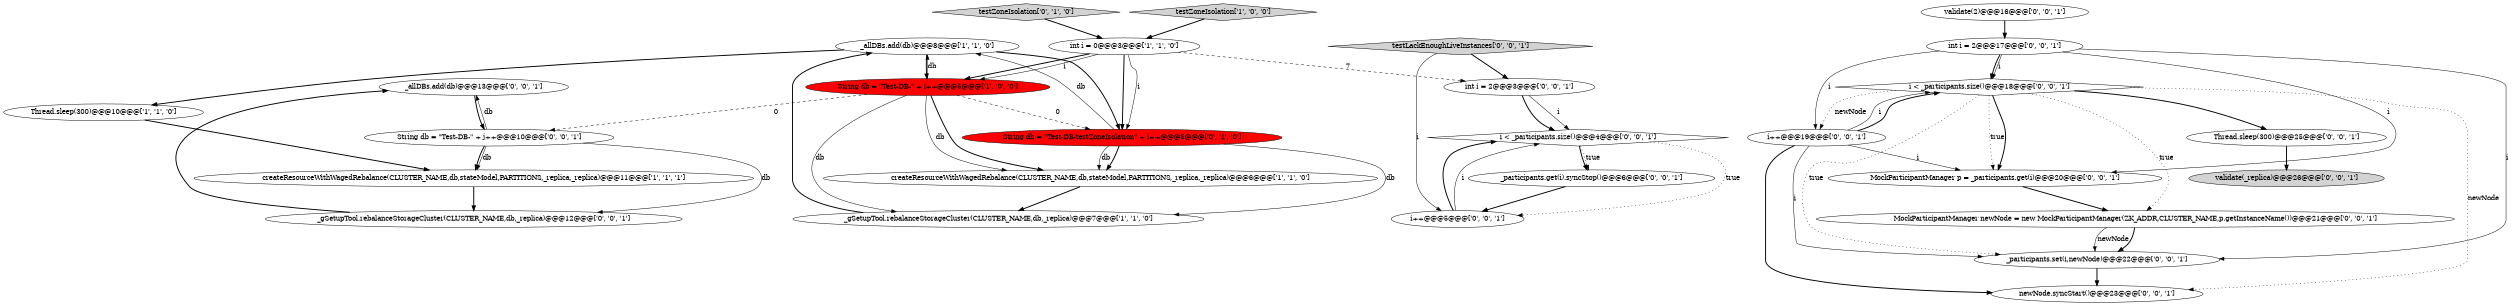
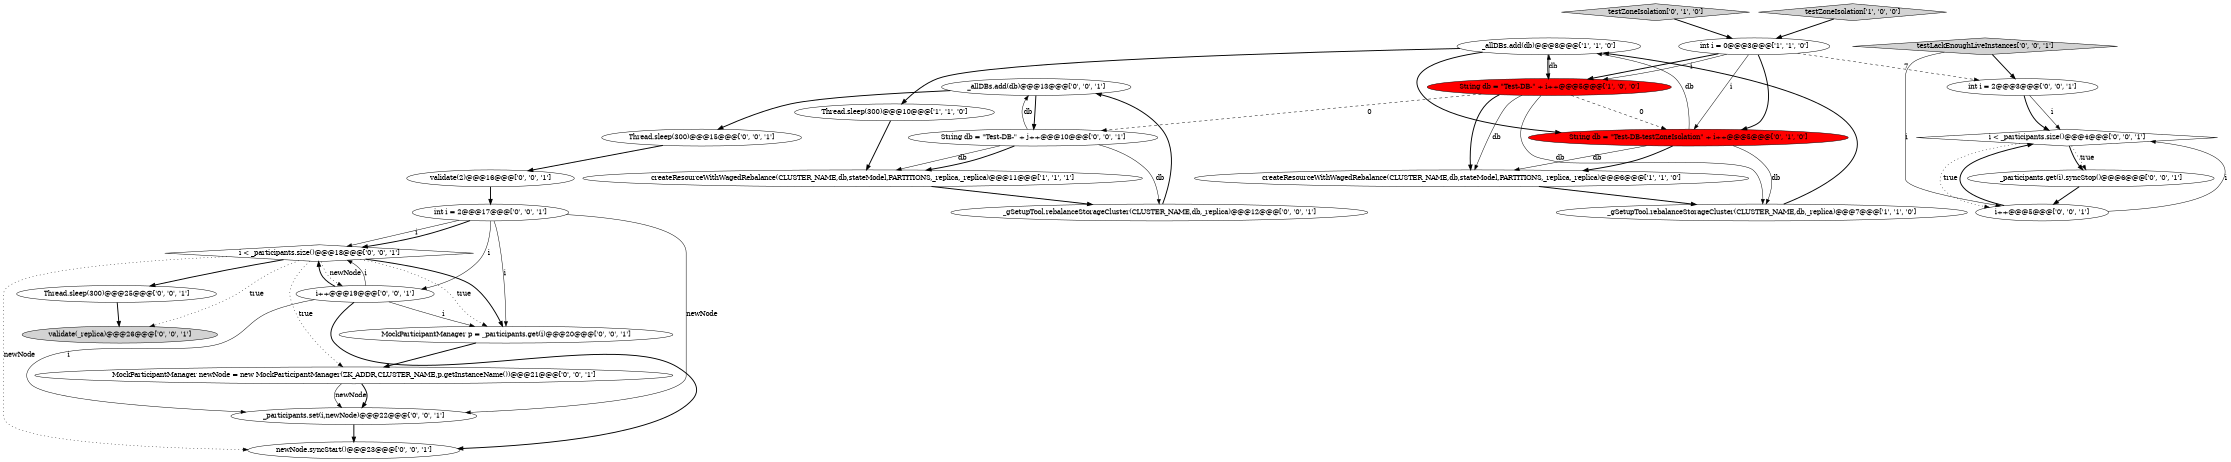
  digraph {
    node [fillcolor=white shape=ellipse style=filled]
    edge [style=bold]
    n1 [label="_allDBs.add(db)@@@13@@@['0', '0', '1']"]
+   n2 [label="Thread.sleep(300)@@@15@@@['0', '0', '1']"]
    n3 [label="String db = \"Test-DB-\" + j++@@@10@@@['0', '0', '1']"]
    n4 [label="validate(2)@@@16@@@['0', '0', '1']"]
    n5 [label="createResourceWithWagedRebalance(CLUSTER_NAME,db,stateModel,PARTITIONS,_replica,_replica)@@@11@@@['1', '1', '1']"]
    n6 [label="_gSetupTool.rebalanceStorageCluster(CLUSTER_NAME,db,_replica)@@@12@@@['0', '0', '1']"]
    n7 [label="_gSetupTool.rebalanceStorageCluster(CLUSTER_NAME,db,_replica)@@@7@@@['1', '1', '0']"]
    n8 [label="_allDBs.add(db)@@@8@@@['1', '1', '0']"]
    n9 [fillcolor=red label="String db = \"Test-DB-testZoneIsolation\" + i++@@@5@@@['0', '1', '0']"]
    n10 [fillcolor=red label="String db = \"Test-DB-\" + i++@@@5@@@['1', '0', '0']"]
    n11 [label="Thread.sleep(300)@@@10@@@['1', '1', '0']"]
    n12 [label="i < _participants.size()@@@18@@@['0', '0', '1']" shape=diamond]
    n13 [label="newNode.syncStart()@@@23@@@['0', '0', '1']"]
    n14 [label="MockParticipantManager newNode = new MockParticipantManager(ZK_ADDR,CLUSTER_NAME,p.getInstanceName())@@@21@@@['0', '0', '1']"]
    n15 [label="_participants.set(i,newNode)@@@22@@@['0', '0', '1']"]
    n16 [label="Thread.sleep(300)@@@25@@@['0', '0', '1']"]
    n17 [label="i++@@@19@@@['0', '0', '1']"]
    n18 [label="MockParticipantManager p = _participants.get(i)@@@20@@@['0', '0', '1']"]
    n19 [fillcolor=lightgray label="validate(_replica)@@@26@@@['0', '0', '1']"]
    n20 [label="createResourceWithWagedRebalance(CLUSTER_NAME,db,stateModel,PARTITIONS,_replica,_replica)@@@6@@@['1', '1', '0']"]
    n21 [fillcolor=lightgray label="testZoneIsolation['0', '1', '0']" shape=diamond]
    n22 [label="int i = 0@@@3@@@['1', '1', '0']"]
    n23 [label="int i = 2@@@3@@@['0', '0', '1']"]
    n24 [label="int i = 2@@@17@@@['0', '0', '1']"]
    n25 [label="i++@@@5@@@['0', '0', '1']"]
    n26 [label="i < _participants.size()@@@4@@@['0', '0', '1']" shape=diamond]
    n27 [label="_participants.get(i).syncStop()@@@6@@@['0', '0', '1']"]
    n28 [fillcolor=lightgray label="testLackEnoughLiveInstances['0', '0', '1']" shape=diamond]
    n29 [fillcolor=lightgray label="testZoneIsolation['1', '0', '0']" shape=diamond]
+   n1 -> n2
    n1 -> n3
+   n2 -> n4
    n3 -> n1 [label=db style=solid]
    n3 -> n5 [label=db style=solid]
    n3 -> n5
    n3 -> n6 [label=db style=solid]
    n4 -> n24
    n5 -> n6
    n6 -> n1
    n7 -> n8
    n8 -> n9
    n8 -> n10
    n8 -> n11
    n9 -> n7 [label=db style=solid]
    n9 -> n8 [label=db style=solid]
    n9 -> n20
    n9 -> n20 [label=db style=solid]
    n10 -> n3 [label=0 style=dashed]
    n10 -> n7 [label=db style=solid]
    n10 -> n8 [label=db style=solid]
    n10 -> n9 [label=0 style=dashed]
    n10 -> n20
    n10 -> n20 [label=db style=solid]
    n11 -> n5
    n12 -> n13 [label=newNode style=dotted]
    n12 -> n14 [label=true style=dotted]
-   n12 -> n15 [label=true style=dotted]
+   n12 -> n19 [label=true style=dotted]
    n12 -> n16
    n12 -> n17 [label=newNode style=dotted]
    n12 -> n18 [label=true style=dotted]
    n12 -> n18
    n14 -> n15 [label=newNode style=solid]
    n14 -> n15
    n15 -> n13
    n16 -> n19
    n17 -> n12 [label=i style=solid]
    n17 -> n12
    n17 -> n13
    n17 -> n15 [label=i style=solid]
    n17 -> n18 [label=i style=solid]
    n18 -> n14
    n20 -> n7
    n21 -> n22
    n22 -> n9
    n22 -> n9 [label=i style=solid]
    n22 -> n10
    n22 -> n10 [label=i style=solid]
    n22 -> n23 [label=7 style=dashed]
    n23 -> n26 [label=i style=solid]
    n23 -> n26
    n24 -> n12 [label=i style=solid]
    n24 -> n12
-   n24 -> n15 [label=i style=solid]
+   n24 -> n15 [label=newNode style=solid]
    n24 -> n17 [label=i style=solid]
    n24 -> n18 [label=i style=solid]
    n25 -> n26
    n25 -> n26 [label=i style=solid]
    n26 -> n25 [label=true style=dotted]
    n26 -> n27
    n26 -> n27 [label=true style=dotted]
    n27 -> n25
    n28 -> n23
    n28 -> n25 [label=i style=solid]
    n29 -> n22
  }
